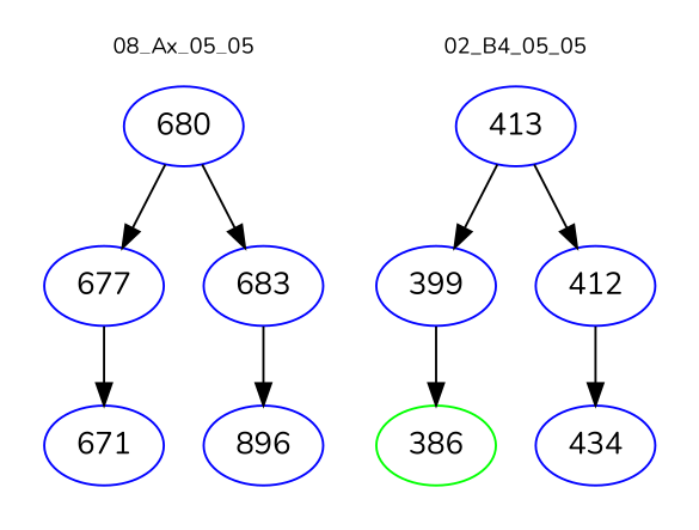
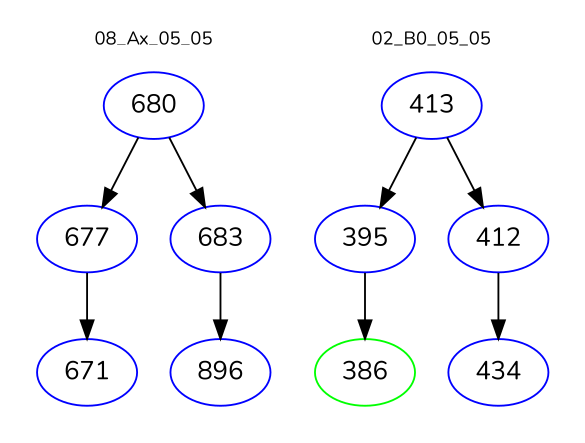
  digraph {
    fontname=Nunito
    node [color=blue fontname=Nunito]
    edge [color=black fontname=Nunito]
    n1 [label=680]
    n2 [label=677]
    n3 [label=683]
    n4 [label=671]
    n5 [label=896]
    n6 [label=413]
-   n7 [label=399]
+   n7 [label=395]
    n8 [label=412]
    n9 [color=green label=386]
    n10 [label=434]
    subgraph cluster_1 {
      color=white
      fontsize=10
      label="08_Ax_05_05"
      n1
      n2
      n3
      n4
      n5
    }
    subgraph cluster_2 {
      color=white
      fontsize=10
-     label="02_B4_05_05"
+     label="02_B0_05_05"
      n6
      n7
      n8
      n9
      n10
    }
    n1 -> n2
    n1 -> n3
    n2 -> n4
    n3 -> n5
    n6 -> n7
    n6 -> n8
    n7 -> n9
    n8 -> n10
  }
